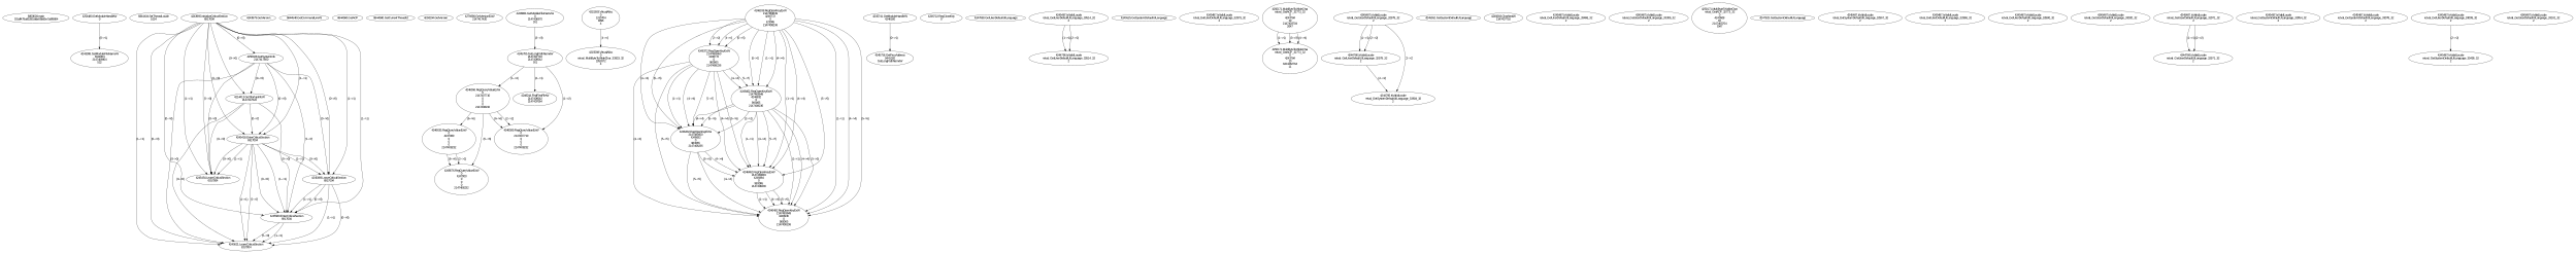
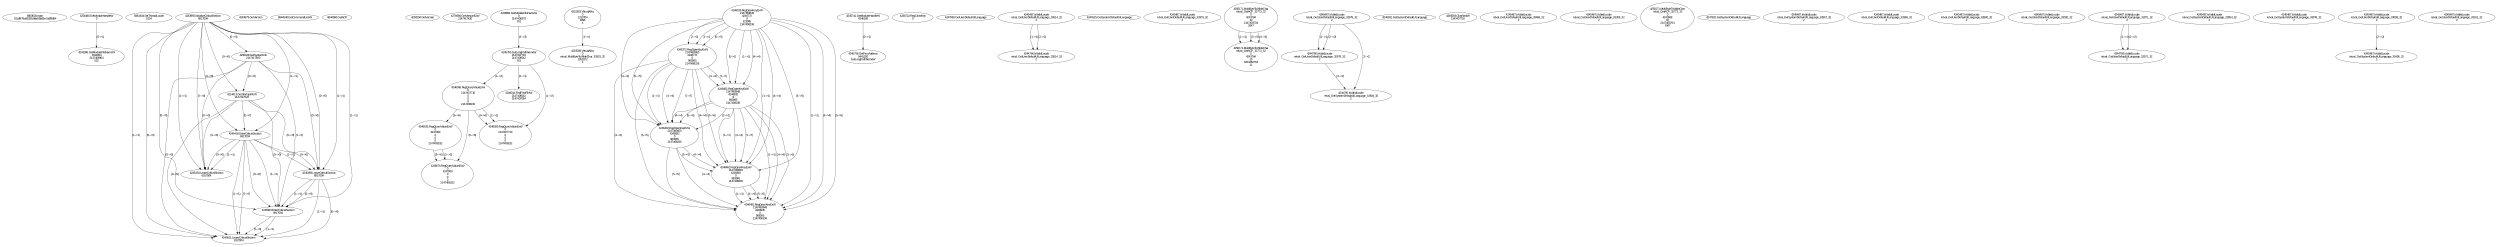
  digraph {
    fontname="Liberation Sans"
    node [fontname="Liberation Sans"]
    edge [fontname="Liberation Sans"]
    n1 [label="6850628.main\n001df479a85291fdde06b95e7a9f9804"]
    n2 [label="4254480.GetModuleHandleW\n0"]
    n3 [label="4243306.GetModuleFileNameW\n4194304\n2147408904\n522"]
    n4 [label="6844434.SetThreadLocale\n1024"]
    n5 [label="4243965.InitializeCriticalSection\n6917004"]
    n6 [label="4250188.GetSystemInfo\n2147417660"]
    n7 [label="4214413.GetStartupInfoW\n2147417624"]
    n8 [label="4245418.EnterCriticalSection\n6917004"]
    n9 [label="4245469.LeaveCriticalSection\n6917004"]
    n10 [label="4245580.EnterCriticalSection\n6917004"]
    n11 [label="4245454.LeaveCriticalSection\n6917004"]
    n12 [label="4245621.LeaveCriticalSection\n6917004"]
    n13 [label="4243979.GetVersion\n"]
    n14 [label="6844540.GetCommandLineW\n"]
    n15 [label="6844560.GetACP\n"]
-   n16 [label="6844580.GetCurrentThreadId\n"]
    n17 [label="4250204.GetVersion\n"]
    n18 [label="4276690.GetVersionExW\n2147417420"]
    n19 [label="4248064.GetModuleFileNameW\n0\n2147408370\n261"]
    n20 [label="4245785.GetLongPathNameW\n2147407710\n2147406542\n261"]
    n21 [label="4246556.RegQueryValueExW\n0\n2147407710\n0\n0\n0\n2147408232"]
    n22 [label="4246014.FindFirstFileW\n2147406542\n2147407064"]
    n23 [label="4246599.RegQueryValueExW\n0\n2147407710\n0\n0\n0\n2147408232"]
    n24 [label="4215383.VirtualAlloc\n0\n1310704\n4096\n4"]
    n25 [label="4215588.VirtualAlloc\n0\nretval_MultiByteToWideChar_33933_32\n1052672\n4"]
    n26 [label="4246338.RegOpenKeyExW\n2147483649\n4246772\n0\n923065\n2147408236"]
    n27 [label="4246372.RegOpenKeyExW\n2147483650\n4246772\n0\n983065\n2147408236"]
    n28 [label="4246402.RegOpenKeyExW\n2147483649\n4246832\n0\n983065\n2147408236"]
    n29 [label="4246432.RegOpenKeyExW\n2147483650\n4246832\n0\n983065\n2147408236"]
    n30 [label="4246462.RegOpenKeyExW\n2147483649\n4246884\n0\n983065\n2147408236"]
    n31 [label="4246492.RegOpenKeyExW\n2147483649\n4246936\n0\n983065\n2147408236"]
    n32 [label="4245741.GetModuleHandleW\n4246160"]
    n33 [label="4245758.GetProcAddress\n9441320\nGetLongPathNameW"]
    n34 [label="4246635.RegQueryValueExW\n0\n4247000\n0\n0\n0\n2147408232"]
    n35 [label="4246676.RegQueryValueExW\n0\n4247000\n0\n0\n0\n2147408232"]
    n36 [label="4246722.RegCloseKey\n0"]
    n37 [label="4247883.GetUserDefaultUILanguage\n"]
    n38 [label="4245487.IsValidLocale\nretval_GetUserDefaultUILanguage_33514_32\n2"]
    n39 [label="4244766.IsValidLocale\nretval_GetUserDefaultUILanguage_33514_32\n2"]
    n40 [label="4245525.GetSystemDefaultUILanguage\n"]
    n41 [label="4245487.IsValidLocale\nretval_GetUserDefaultUILanguage_32879_32\n2"]
    n42 [label="4250171.MultiByteToWideChar\nretval_GetACP_32773_32\n0\n4243784\n10\n2147403704\n2047"]
    n43 [label="4250171.MultiByteToWideChar\nretval_GetACP_32773_32\n0\n4243784\n10\n3224282764\n11"]
    n44 [label="4245487.IsValidLocale\nretval_GetUserDefaultUILanguage_32979_32\n2"]
    n45 [label="4244766.IsValidLocale\nretval_GetUserDefaultUILanguage_32979_32\n2"]
    n46 [label="4244766.IsValidLocale\nretval_GetSystemDefaultUILanguage_33834_32\n2"]
    n47 [label="4245552.GetSystemDefaultUILanguage\n"]
    n48 [label="4245683.CharNextW\n2147407716"]
    n49 [label="4245487.IsValidLocale\nretval_GetUserDefaultUILanguage_33468_32\n2"]
    n50 [label="4245487.IsValidLocale\nretval_GetUserDefaultUILanguage_33306_32\n2"]
    n51 [label="4250171.MultiByteToWideChar\nretval_GetACP_32773_32\n0\n4243508\n10\n2147403704\n2047"]
    n52 [label="4247923.GetSystemDefaultUILanguage\n"]
    n53 [label="4245487.IsValidLocale\nretval_GetSystemDefaultUILanguage_32967_32\n2"]
    n54 [label="4245487.IsValidLocale\nretval_GetUserDefaultUILanguage_32868_32\n2"]
    n55 [label="4245487.IsValidLocale\nretval_GetUserDefaultUILanguage_32880_32\n2"]
    n56 [label="4245487.IsValidLocale\nretval_GetUserDefaultUILanguage_33020_32\n2"]
    n57 [label="4245487.IsValidLocale\nretval_GetUserDefaultUILanguage_32971_32\n2"]
    n58 [label="4244766.IsValidLocale\nretval_GetUserDefaultUILanguage_32971_32\n2"]
    n59 [label="4245487.IsValidLocale\nretval_GetSystemDefaultUILanguage_33054_32\n2"]
    n60 [label="4245487.IsValidLocale\nretval_GetSystemDefaultUILanguage_33078_32\n2"]
    n61 [label="4245487.IsValidLocale\nretval_GetUserDefaultUILanguage_33008_32\n2"]
    n62 [label="4245487.IsValidLocale\nretval_GetSystemDefaultUILanguage_33495_32\n2"]
    n63 [label="4245487.IsValidLocale\nretval_GetUserDefaultUILanguage_33181_32\n2"]
    n2 -> n3 [label="(0-->1)"]
    n5 -> n6 [label="(0-->0)"]
    n5 -> n7 [label="(0-->0)"]
    n5 -> n8 [label="(1-->1)"]
    n5 -> n8 [label="(0-->0)"]
    n5 -> n9 [label="(1-->1)"]
    n5 -> n9 [label="(0-->0)"]
    n5 -> n10 [label="(1-->1)"]
    n5 -> n10 [label="(0-->0)"]
    n5 -> n11 [label="(1-->1)"]
    n5 -> n11 [label="(0-->0)"]
    n5 -> n12 [label="(1-->1)"]
    n5 -> n12 [label="(0-->0)"]
    n6 -> n7 [label="(0-->0)"]
-   n6 -> n8 [label="(0-->0)"]
    n6 -> n9 [label="(0-->0)"]
    n6 -> n10 [label="(0-->0)"]
    n6 -> n11 [label="(0-->0)"]
    n6 -> n12 [label="(0-->0)"]
    n7 -> n8 [label="(0-->0)"]
+   n7 -> n9 [label="(0-->0)"]
    n7 -> n10 [label="(0-->0)"]
    n7 -> n11 [label="(0-->0)"]
    n7 -> n12 [label="(0-->0)"]
    n8 -> n9 [label="(1-->1)"]
    n8 -> n9 [label="(0-->0)"]
    n8 -> n10 [label="(1-->1)"]
    n8 -> n10 [label="(0-->0)"]
    n8 -> n11 [label="(1-->1)"]
    n8 -> n11 [label="(0-->0)"]
    n8 -> n12 [label="(1-->1)"]
    n8 -> n12 [label="(0-->0)"]
    n9 -> n10 [label="(1-->1)"]
    n9 -> n10 [label="(0-->0)"]
    n9 -> n12 [label="(1-->1)"]
    n9 -> n12 [label="(0-->0)"]
    n10 -> n12 [label="(1-->1)"]
    n10 -> n12 [label="(0-->0)"]
    n19 -> n20 [label="(3-->3)"]
    n20 -> n21 [label="(1-->2)"]
    n20 -> n22 [label="(2-->1)"]
    n20 -> n23 [label="(1-->2)"]
    n21 -> n23 [label="(2-->2)"]
    n21 -> n23 [label="(6-->6)"]
    n21 -> n34 [label="(6-->6)"]
    n21 -> n35 [label="(6-->6)"]
    n24 -> n25 [label="(4-->4)"]
    n26 -> n27 [label="(2-->2)"]
    n26 -> n27 [label="(4-->4)"]
    n26 -> n27 [label="(5-->5)"]
    n26 -> n28 [label="(1-->1)"]
    n26 -> n28 [label="(4-->4)"]
    n26 -> n28 [label="(5-->5)"]
    n26 -> n29 [label="(4-->4)"]
    n26 -> n29 [label="(5-->5)"]
    n26 -> n30 [label="(1-->1)"]
    n26 -> n30 [label="(4-->4)"]
    n26 -> n30 [label="(5-->5)"]
    n26 -> n31 [label="(1-->1)"]
    n26 -> n31 [label="(4-->4)"]
    n26 -> n31 [label="(5-->5)"]
    n27 -> n28 [label="(4-->4)"]
    n27 -> n28 [label="(5-->5)"]
    n27 -> n29 [label="(1-->1)"]
    n27 -> n29 [label="(4-->4)"]
    n27 -> n29 [label="(5-->5)"]
    n27 -> n30 [label="(4-->4)"]
    n27 -> n30 [label="(5-->5)"]
    n27 -> n31 [label="(4-->4)"]
    n27 -> n31 [label="(5-->5)"]
    n28 -> n29 [label="(2-->2)"]
    n28 -> n29 [label="(4-->4)"]
    n28 -> n29 [label="(5-->5)"]
    n28 -> n30 [label="(1-->1)"]
    n28 -> n30 [label="(4-->4)"]
    n28 -> n30 [label="(5-->5)"]
    n28 -> n31 [label="(1-->1)"]
    n28 -> n31 [label="(4-->4)"]
    n28 -> n31 [label="(5-->5)"]
    n29 -> n30 [label="(4-->4)"]
    n29 -> n30 [label="(5-->5)"]
    n29 -> n31 [label="(4-->4)"]
    n29 -> n31 [label="(5-->5)"]
    n30 -> n31 [label="(1-->1)"]
    n30 -> n31 [label="(4-->4)"]
    n30 -> n31 [label="(5-->5)"]
    n32 -> n33 [label="(0-->1)"]
    n34 -> n35 [label="(2-->2)"]
    n34 -> n35 [label="(6-->6)"]
    n38 -> n39 [label="(1-->1)"]
    n38 -> n39 [label="(2-->2)"]
    n42 -> n43 [label="(1-->1)"]
    n42 -> n43 [label="(3-->3)"]
    n42 -> n43 [label="(4-->4)"]
    n44 -> n45 [label="(1-->1)"]
    n44 -> n45 [label="(2-->2)"]
    n44 -> n46 [label="(2-->2)"]
    n45 -> n46 [label="(2-->2)"]
    n57 -> n58 [label="(1-->1)"]
    n57 -> n58 [label="(2-->2)"]
    n61 -> n62 [label="(2-->2)"]
  }
